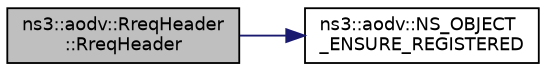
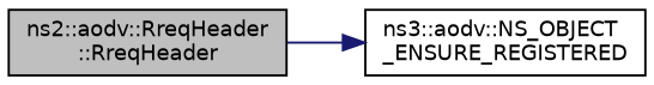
  digraph {
    rankdir=LR
    node [color=black fontname=Helvetica fontsize=10 shape=record style=filled]
-   n1 [fillcolor=grey75 fontcolor=black height=0.2 label="ns3::aodv::RreqHeader\l::RreqHeader" width=0.4]
+   n1 [fillcolor=grey75 fontcolor=black height=0.2 label="ns2::aodv::RreqHeader\l::RreqHeader" width=0.4]
    n2 [fillcolor=white height=0.2 label="ns3::aodv::NS_OBJECT\l_ENSURE_REGISTERED" width=0.4]
    n1 -> n2 [color=midnightblue fontname=Helvetica fontsize=10 labelfontname=Helvetica labelfontsize=10 style=solid]
  }
